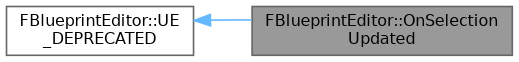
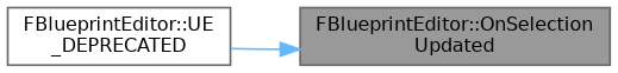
  digraph {
    rankdir=RL
    node [fontname=Helvetica fontsize=10 shape=box style=filled]
    n1 [color=gray40 fillcolor=grey60 fontcolor=black height=0.2 label="FBlueprintEditor::OnSelection\lUpdated" width=0.4]
    n2 [color=grey40 fillcolor=white height=0.2 label="FBlueprintEditor::UE\l_DEPRECATED" width=0.4]
-   n2 -> n1 [color=steelblue1 dir=back fontname=Helvetica fontsize=10 labelfontname=Helvetica labelfontsize=10 style=solid]
+   n1 -> n2 [color=steelblue1 dir=back fontname=Helvetica fontsize=10 labelfontname=Helvetica labelfontsize=10 style=solid]
  }
